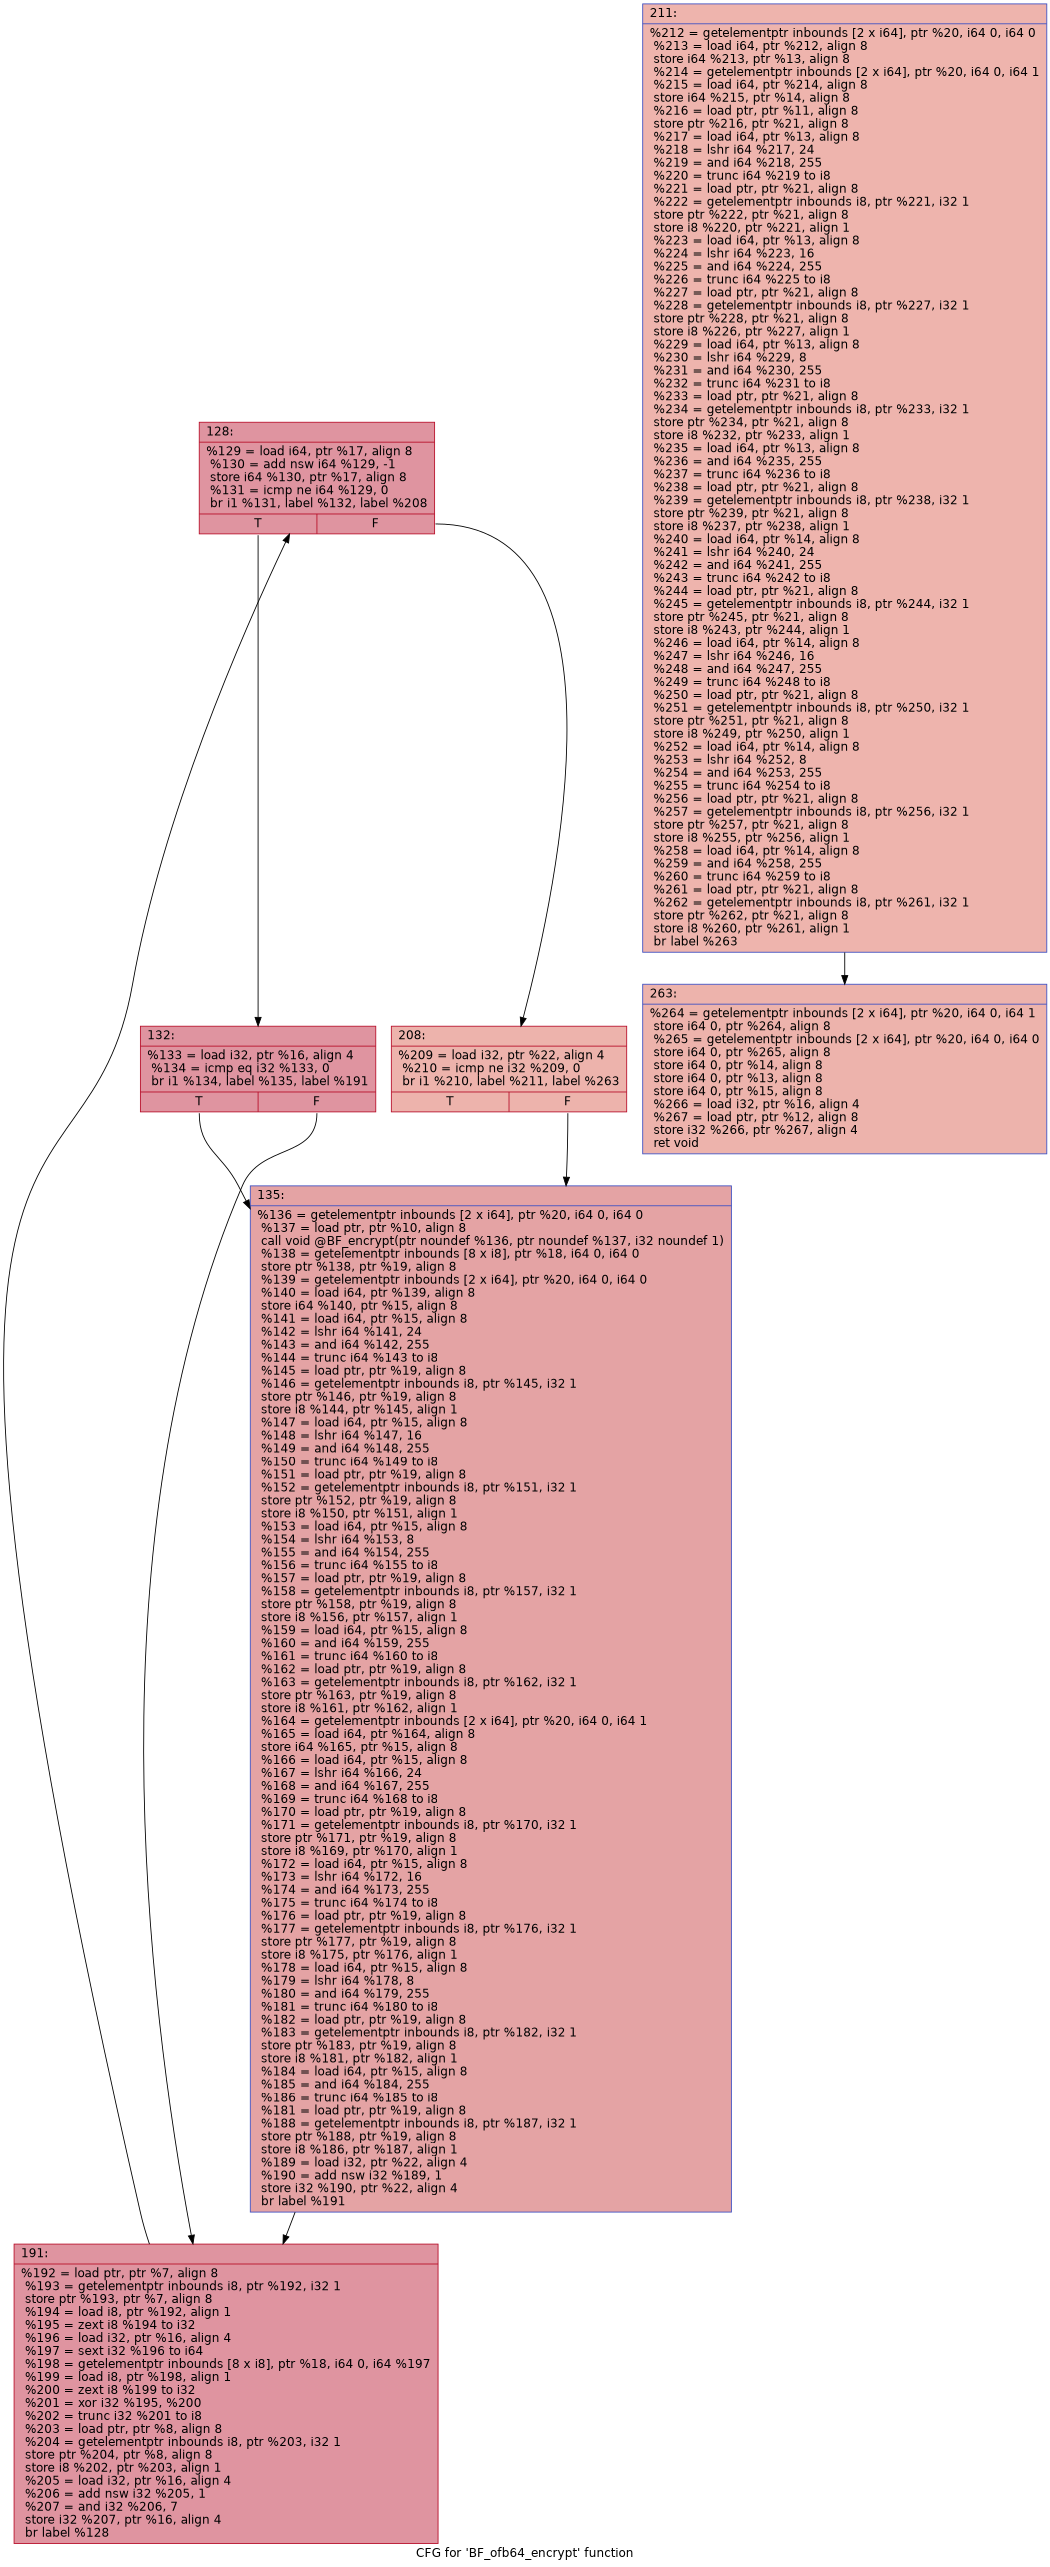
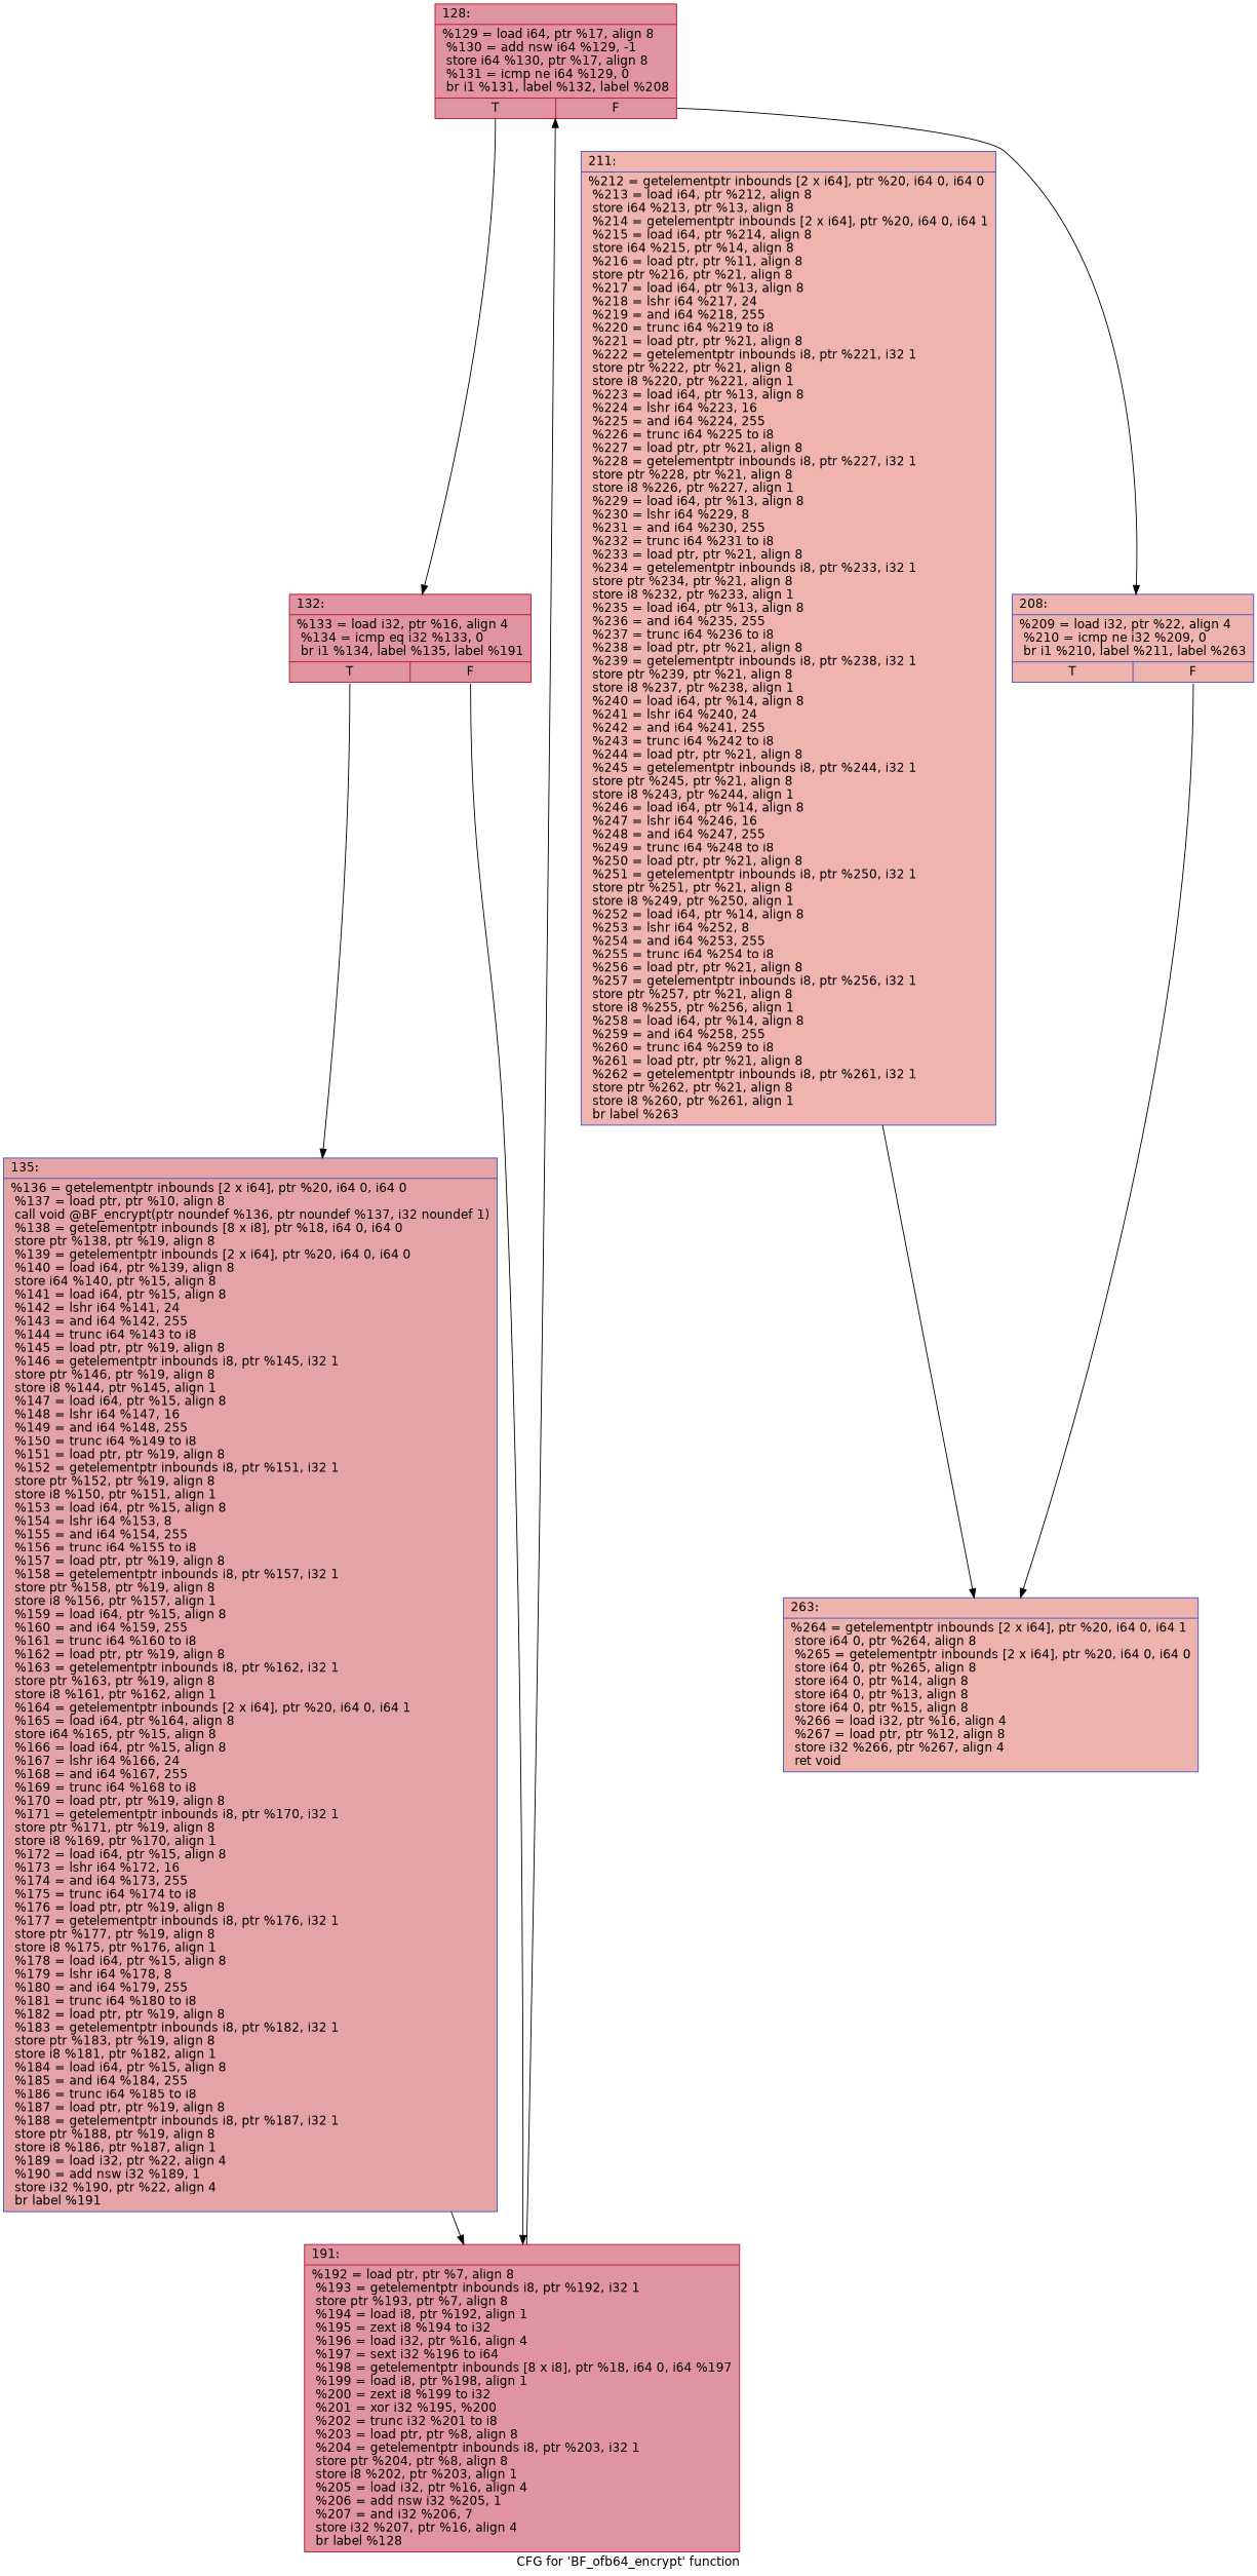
  digraph {
    fontname="DejaVu Sans"
    label="CFG for 'BF_ofb64_encrypt' function"
    node [color="#3d50c3ff" fillcolor="#b70d2870" fontname="DejaVu Sans" shape=record style=filled]
    edge [fontname="DejaVu Sans"]
    n1 [color="#b70d28ff" label="{128:\l|  %129 = load i64, ptr %17, align 8\l  %130 = add nsw i64 %129, -1\l  store i64 %130, ptr %17, align 8\l  %131 = icmp ne i64 %129, 0\l  br i1 %131, label %132, label %208\l|{<s0>T|<s1>F}}"]
    n2 [color="#b70d28ff" label="{132:\l|  %133 = load i32, ptr %16, align 4\l  %134 = icmp eq i32 %133, 0\l  br i1 %134, label %135, label %191\l|{<s0>T|<s1>F}}"]
-   n3 [color="#b70d28ff" fillcolor="#d6524470" label="{208:\l|  %209 = load i32, ptr %22, align 4\l  %210 = icmp ne i32 %209, 0\l  br i1 %210, label %211, label %263\l|{<s0>T|<s1>F}}"]
-   n4 [fillcolor="#c32e3170" label="{135:\l|  %136 = getelementptr inbounds [2 x i64], ptr %20, i64 0, i64 0\l  %137 = load ptr, ptr %10, align 8\l  call void @BF_encrypt(ptr noundef %136, ptr noundef %137, i32 noundef 1)\l  %138 = getelementptr inbounds [8 x i8], ptr %18, i64 0, i64 0\l  store ptr %138, ptr %19, align 8\l  %139 = getelementptr inbounds [2 x i64], ptr %20, i64 0, i64 0\l  %140 = load i64, ptr %139, align 8\l  store i64 %140, ptr %15, align 8\l  %141 = load i64, ptr %15, align 8\l  %142 = lshr i64 %141, 24\l  %143 = and i64 %142, 255\l  %144 = trunc i64 %143 to i8\l  %145 = load ptr, ptr %19, align 8\l  %146 = getelementptr inbounds i8, ptr %145, i32 1\l  store ptr %146, ptr %19, align 8\l  store i8 %144, ptr %145, align 1\l  %147 = load i64, ptr %15, align 8\l  %148 = lshr i64 %147, 16\l  %149 = and i64 %148, 255\l  %150 = trunc i64 %149 to i8\l  %151 = load ptr, ptr %19, align 8\l  %152 = getelementptr inbounds i8, ptr %151, i32 1\l  store ptr %152, ptr %19, align 8\l  store i8 %150, ptr %151, align 1\l  %153 = load i64, ptr %15, align 8\l  %154 = lshr i64 %153, 8\l  %155 = and i64 %154, 255\l  %156 = trunc i64 %155 to i8\l  %157 = load ptr, ptr %19, align 8\l  %158 = getelementptr inbounds i8, ptr %157, i32 1\l  store ptr %158, ptr %19, align 8\l  store i8 %156, ptr %157, align 1\l  %159 = load i64, ptr %15, align 8\l  %160 = and i64 %159, 255\l  %161 = trunc i64 %160 to i8\l  %162 = load ptr, ptr %19, align 8\l  %163 = getelementptr inbounds i8, ptr %162, i32 1\l  store ptr %163, ptr %19, align 8\l  store i8 %161, ptr %162, align 1\l  %164 = getelementptr inbounds [2 x i64], ptr %20, i64 0, i64 1\l  %165 = load i64, ptr %164, align 8\l  store i64 %165, ptr %15, align 8\l  %166 = load i64, ptr %15, align 8\l  %167 = lshr i64 %166, 24\l  %168 = and i64 %167, 255\l  %169 = trunc i64 %168 to i8\l  %170 = load ptr, ptr %19, align 8\l  %171 = getelementptr inbounds i8, ptr %170, i32 1\l  store ptr %171, ptr %19, align 8\l  store i8 %169, ptr %170, align 1\l  %172 = load i64, ptr %15, align 8\l  %173 = lshr i64 %172, 16\l  %174 = and i64 %173, 255\l  %175 = trunc i64 %174 to i8\l  %176 = load ptr, ptr %19, align 8\l  %177 = getelementptr inbounds i8, ptr %176, i32 1\l  store ptr %177, ptr %19, align 8\l  store i8 %175, ptr %176, align 1\l  %178 = load i64, ptr %15, align 8\l  %179 = lshr i64 %178, 8\l  %180 = and i64 %179, 255\l  %181 = trunc i64 %180 to i8\l  %182 = load ptr, ptr %19, align 8\l  %183 = getelementptr inbounds i8, ptr %182, i32 1\l  store ptr %183, ptr %19, align 8\l  store i8 %181, ptr %182, align 1\l  %184 = load i64, ptr %15, align 8\l  %185 = and i64 %184, 255\l  %186 = trunc i64 %185 to i8\l  %181 = load ptr, ptr %19, align 8\l  %188 = getelementptr inbounds i8, ptr %187, i32 1\l  store ptr %188, ptr %19, align 8\l  store i8 %186, ptr %187, align 1\l  %189 = load i32, ptr %22, align 4\l  %190 = add nsw i32 %189, 1\l  store i32 %190, ptr %22, align 4\l  br label %191\l}"]
+   n3 [fillcolor="#d6524470" label="{208:\l|  %209 = load i32, ptr %22, align 4\l  %210 = icmp ne i32 %209, 0\l  br i1 %210, label %211, label %263\l|{<s0>T|<s1>F}}"]
+   n4 [fillcolor="#c32e3170" label="{135:\l|  %136 = getelementptr inbounds [2 x i64], ptr %20, i64 0, i64 0\l  %137 = load ptr, ptr %10, align 8\l  call void @BF_encrypt(ptr noundef %136, ptr noundef %137, i32 noundef 1)\l  %138 = getelementptr inbounds [8 x i8], ptr %18, i64 0, i64 0\l  store ptr %138, ptr %19, align 8\l  %139 = getelementptr inbounds [2 x i64], ptr %20, i64 0, i64 0\l  %140 = load i64, ptr %139, align 8\l  store i64 %140, ptr %15, align 8\l  %141 = load i64, ptr %15, align 8\l  %142 = lshr i64 %141, 24\l  %143 = and i64 %142, 255\l  %144 = trunc i64 %143 to i8\l  %145 = load ptr, ptr %19, align 8\l  %146 = getelementptr inbounds i8, ptr %145, i32 1\l  store ptr %146, ptr %19, align 8\l  store i8 %144, ptr %145, align 1\l  %147 = load i64, ptr %15, align 8\l  %148 = lshr i64 %147, 16\l  %149 = and i64 %148, 255\l  %150 = trunc i64 %149 to i8\l  %151 = load ptr, ptr %19, align 8\l  %152 = getelementptr inbounds i8, ptr %151, i32 1\l  store ptr %152, ptr %19, align 8\l  store i8 %150, ptr %151, align 1\l  %153 = load i64, ptr %15, align 8\l  %154 = lshr i64 %153, 8\l  %155 = and i64 %154, 255\l  %156 = trunc i64 %155 to i8\l  %157 = load ptr, ptr %19, align 8\l  %158 = getelementptr inbounds i8, ptr %157, i32 1\l  store ptr %158, ptr %19, align 8\l  store i8 %156, ptr %157, align 1\l  %159 = load i64, ptr %15, align 8\l  %160 = and i64 %159, 255\l  %161 = trunc i64 %160 to i8\l  %162 = load ptr, ptr %19, align 8\l  %163 = getelementptr inbounds i8, ptr %162, i32 1\l  store ptr %163, ptr %19, align 8\l  store i8 %161, ptr %162, align 1\l  %164 = getelementptr inbounds [2 x i64], ptr %20, i64 0, i64 1\l  %165 = load i64, ptr %164, align 8\l  store i64 %165, ptr %15, align 8\l  %166 = load i64, ptr %15, align 8\l  %167 = lshr i64 %166, 24\l  %168 = and i64 %167, 255\l  %169 = trunc i64 %168 to i8\l  %170 = load ptr, ptr %19, align 8\l  %171 = getelementptr inbounds i8, ptr %170, i32 1\l  store ptr %171, ptr %19, align 8\l  store i8 %169, ptr %170, align 1\l  %172 = load i64, ptr %15, align 8\l  %173 = lshr i64 %172, 16\l  %174 = and i64 %173, 255\l  %175 = trunc i64 %174 to i8\l  %176 = load ptr, ptr %19, align 8\l  %177 = getelementptr inbounds i8, ptr %176, i32 1\l  store ptr %177, ptr %19, align 8\l  store i8 %175, ptr %176, align 1\l  %178 = load i64, ptr %15, align 8\l  %179 = lshr i64 %178, 8\l  %180 = and i64 %179, 255\l  %181 = trunc i64 %180 to i8\l  %182 = load ptr, ptr %19, align 8\l  %183 = getelementptr inbounds i8, ptr %182, i32 1\l  store ptr %183, ptr %19, align 8\l  store i8 %181, ptr %182, align 1\l  %184 = load i64, ptr %15, align 8\l  %185 = and i64 %184, 255\l  %186 = trunc i64 %185 to i8\l  %187 = load ptr, ptr %19, align 8\l  %188 = getelementptr inbounds i8, ptr %187, i32 1\l  store ptr %188, ptr %19, align 8\l  store i8 %186, ptr %187, align 1\l  %189 = load i32, ptr %22, align 4\l  %190 = add nsw i32 %189, 1\l  store i32 %190, ptr %22, align 4\l  br label %191\l}"]
    n5 [color="#b70d28ff" label="{191:\l|  %192 = load ptr, ptr %7, align 8\l  %193 = getelementptr inbounds i8, ptr %192, i32 1\l  store ptr %193, ptr %7, align 8\l  %194 = load i8, ptr %192, align 1\l  %195 = zext i8 %194 to i32\l  %196 = load i32, ptr %16, align 4\l  %197 = sext i32 %196 to i64\l  %198 = getelementptr inbounds [8 x i8], ptr %18, i64 0, i64 %197\l  %199 = load i8, ptr %198, align 1\l  %200 = zext i8 %199 to i32\l  %201 = xor i32 %195, %200\l  %202 = trunc i32 %201 to i8\l  %203 = load ptr, ptr %8, align 8\l  %204 = getelementptr inbounds i8, ptr %203, i32 1\l  store ptr %204, ptr %8, align 8\l  store i8 %202, ptr %203, align 1\l  %205 = load i32, ptr %16, align 4\l  %206 = add nsw i32 %205, 1\l  %207 = and i32 %206, 7\l  store i32 %207, ptr %16, align 4\l  br label %128\l}"]
    n6 [fillcolor="#d6524470" label="{263:\l|  %264 = getelementptr inbounds [2 x i64], ptr %20, i64 0, i64 1\l  store i64 0, ptr %264, align 8\l  %265 = getelementptr inbounds [2 x i64], ptr %20, i64 0, i64 0\l  store i64 0, ptr %265, align 8\l  store i64 0, ptr %14, align 8\l  store i64 0, ptr %13, align 8\l  store i64 0, ptr %15, align 8\l  %266 = load i32, ptr %16, align 4\l  %267 = load ptr, ptr %12, align 8\l  store i32 %266, ptr %267, align 4\l  ret void\l}"]
    n7 [fillcolor="#d8564670" label="{211:\l|  %212 = getelementptr inbounds [2 x i64], ptr %20, i64 0, i64 0\l  %213 = load i64, ptr %212, align 8\l  store i64 %213, ptr %13, align 8\l  %214 = getelementptr inbounds [2 x i64], ptr %20, i64 0, i64 1\l  %215 = load i64, ptr %214, align 8\l  store i64 %215, ptr %14, align 8\l  %216 = load ptr, ptr %11, align 8\l  store ptr %216, ptr %21, align 8\l  %217 = load i64, ptr %13, align 8\l  %218 = lshr i64 %217, 24\l  %219 = and i64 %218, 255\l  %220 = trunc i64 %219 to i8\l  %221 = load ptr, ptr %21, align 8\l  %222 = getelementptr inbounds i8, ptr %221, i32 1\l  store ptr %222, ptr %21, align 8\l  store i8 %220, ptr %221, align 1\l  %223 = load i64, ptr %13, align 8\l  %224 = lshr i64 %223, 16\l  %225 = and i64 %224, 255\l  %226 = trunc i64 %225 to i8\l  %227 = load ptr, ptr %21, align 8\l  %228 = getelementptr inbounds i8, ptr %227, i32 1\l  store ptr %228, ptr %21, align 8\l  store i8 %226, ptr %227, align 1\l  %229 = load i64, ptr %13, align 8\l  %230 = lshr i64 %229, 8\l  %231 = and i64 %230, 255\l  %232 = trunc i64 %231 to i8\l  %233 = load ptr, ptr %21, align 8\l  %234 = getelementptr inbounds i8, ptr %233, i32 1\l  store ptr %234, ptr %21, align 8\l  store i8 %232, ptr %233, align 1\l  %235 = load i64, ptr %13, align 8\l  %236 = and i64 %235, 255\l  %237 = trunc i64 %236 to i8\l  %238 = load ptr, ptr %21, align 8\l  %239 = getelementptr inbounds i8, ptr %238, i32 1\l  store ptr %239, ptr %21, align 8\l  store i8 %237, ptr %238, align 1\l  %240 = load i64, ptr %14, align 8\l  %241 = lshr i64 %240, 24\l  %242 = and i64 %241, 255\l  %243 = trunc i64 %242 to i8\l  %244 = load ptr, ptr %21, align 8\l  %245 = getelementptr inbounds i8, ptr %244, i32 1\l  store ptr %245, ptr %21, align 8\l  store i8 %243, ptr %244, align 1\l  %246 = load i64, ptr %14, align 8\l  %247 = lshr i64 %246, 16\l  %248 = and i64 %247, 255\l  %249 = trunc i64 %248 to i8\l  %250 = load ptr, ptr %21, align 8\l  %251 = getelementptr inbounds i8, ptr %250, i32 1\l  store ptr %251, ptr %21, align 8\l  store i8 %249, ptr %250, align 1\l  %252 = load i64, ptr %14, align 8\l  %253 = lshr i64 %252, 8\l  %254 = and i64 %253, 255\l  %255 = trunc i64 %254 to i8\l  %256 = load ptr, ptr %21, align 8\l  %257 = getelementptr inbounds i8, ptr %256, i32 1\l  store ptr %257, ptr %21, align 8\l  store i8 %255, ptr %256, align 1\l  %258 = load i64, ptr %14, align 8\l  %259 = and i64 %258, 255\l  %260 = trunc i64 %259 to i8\l  %261 = load ptr, ptr %21, align 8\l  %262 = getelementptr inbounds i8, ptr %261, i32 1\l  store ptr %262, ptr %21, align 8\l  store i8 %260, ptr %261, align 1\l  br label %263\l}"]
    n1 -> n2 [tailport=s0]
    n1 -> n3 [tailport=s1]
    n2 -> n4 [tailport=s0]
    n2 -> n5 [tailport=s1]
-   n3 -> n4 [tailport=s1]
+   n3 -> n6 [tailport=s1]
    n4 -> n5
    n5 -> n1
    n7 -> n6
  }
